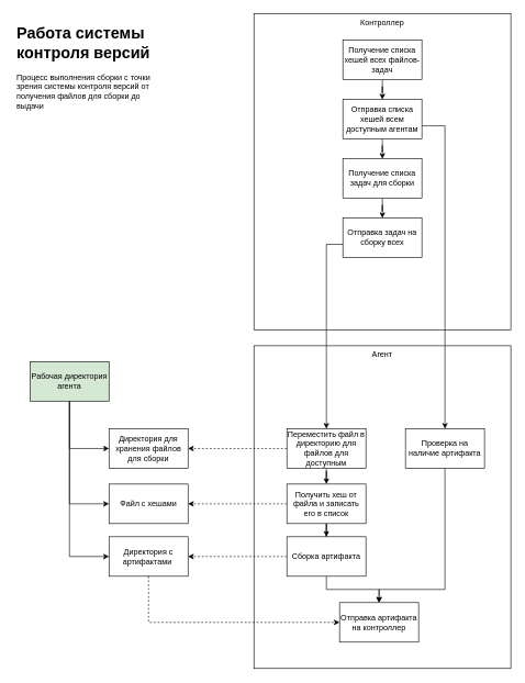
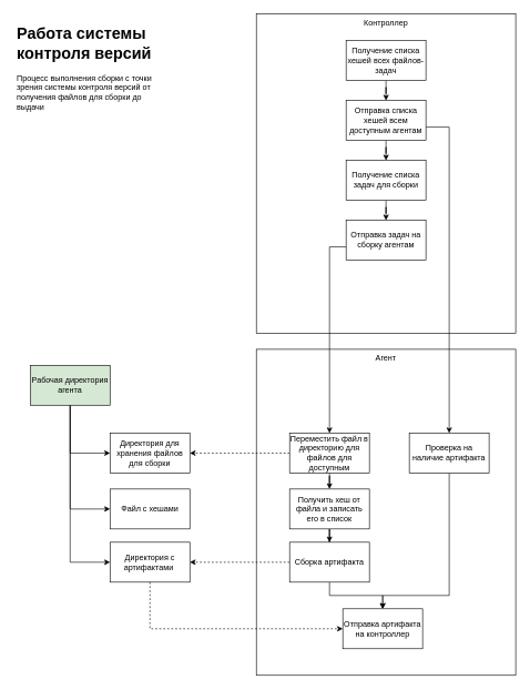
  <mxCell id="0" />
  <mxCell id="1" parent="0" />
  <mxCell id="2" style="edgeStyle=orthogonalEdgeStyle;rounded=0;orthogonalLoop=1;jettySize=auto;html=1;entryX=0;entryY=0.5;entryDx=0;entryDy=0;" parent="1" source="5" target="6" edge="1"><mxGeometry relative="1" as="geometry" /></mxCell>
  <mxCell id="3" style="edgeStyle=orthogonalEdgeStyle;rounded=0;orthogonalLoop=1;jettySize=auto;html=1;entryX=0;entryY=0.5;entryDx=0;entryDy=0;" parent="1" source="5" target="7" edge="1"><mxGeometry relative="1" as="geometry" /></mxCell>
  <mxCell id="4" style="edgeStyle=orthogonalEdgeStyle;rounded=0;orthogonalLoop=1;jettySize=auto;html=1;entryX=0;entryY=0.5;entryDx=0;entryDy=0;" parent="1" source="5" target="8" edge="1"><mxGeometry relative="1" as="geometry" /></mxCell>
  <mxCell id="5" value="Рабочая директория&lt;br&gt;агента" style="rounded=0;whiteSpace=wrap;html=1;fillColor=#d5e8d4;" parent="1" vertex="1"><mxGeometry x="45" y="548" width="120" height="60" as="geometry" /></mxCell>
  <mxCell id="6" value="Директория с артифактами&amp;nbsp;" style="rounded=0;whiteSpace=wrap;html=1;" parent="1" vertex="1"><mxGeometry x="165" y="814" width="120" height="60" as="geometry" /></mxCell>
  <mxCell id="7" value="Директория для хранения файлов для сборки" style="rounded=0;whiteSpace=wrap;html=1;" parent="1" vertex="1"><mxGeometry x="165" y="650" width="120" height="60" as="geometry" /></mxCell>
  <mxCell id="8" value="Файл с хешами" style="rounded=0;whiteSpace=wrap;html=1;" parent="1" vertex="1"><mxGeometry x="165" y="734" width="120" height="60" as="geometry" /></mxCell>
  <mxCell id="9" value="Агент" style="rounded=0;whiteSpace=wrap;html=1;verticalAlign=top;" parent="1" vertex="1"><mxGeometry x="385" y="524" width="390" height="490" as="geometry" /></mxCell>
  <mxCell id="10" value="Контроллер" style="rounded=0;whiteSpace=wrap;html=1;verticalAlign=top;" parent="1" vertex="1"><mxGeometry x="385" y="20" width="390" height="480" as="geometry" /></mxCell>
  <mxCell id="11" style="edgeStyle=orthogonalEdgeStyle;rounded=0;orthogonalLoop=1;jettySize=auto;html=1;entryX=0.5;entryY=0;entryDx=0;entryDy=0;" parent="1" source="13" target="16" edge="1"><mxGeometry relative="1" as="geometry" /></mxCell>
  <mxCell id="12" style="edgeStyle=orthogonalEdgeStyle;rounded=0;orthogonalLoop=1;jettySize=auto;html=1;dashed=1;" parent="1" source="13" target="7" edge="1"><mxGeometry relative="1" as="geometry" /></mxCell>
  <mxCell id="13" value="Переместить файл в директорию для файлов для доступным" style="rounded=0;whiteSpace=wrap;html=1;" parent="1" vertex="1"><mxGeometry x="435" y="650" width="120" height="60" as="geometry" /></mxCell>
  <mxCell id="14" style="edgeStyle=orthogonalEdgeStyle;rounded=0;orthogonalLoop=1;jettySize=auto;html=1;entryX=0.5;entryY=0;entryDx=0;entryDy=0;" parent="1" source="16" target="19" edge="1"><mxGeometry relative="1" as="geometry" /></mxCell>
- <mxCell id="15" style="edgeStyle=orthogonalEdgeStyle;rounded=0;orthogonalLoop=1;jettySize=auto;html=1;entryX=1;entryY=0.5;entryDx=0;entryDy=0;dashed=1;" parent="1" source="16" target="8" edge="1"><mxGeometry relative="1" as="geometry" /></mxCell>
  <mxCell id="16" value="Получить хеш от файла и записать его в список" style="rounded=0;whiteSpace=wrap;html=1;" parent="1" vertex="1"><mxGeometry x="435" y="734" width="120" height="60" as="geometry" /></mxCell>
  <mxCell id="17" style="edgeStyle=orthogonalEdgeStyle;rounded=0;orthogonalLoop=1;jettySize=auto;html=1;dashed=1;" parent="1" source="19" target="6" edge="1"><mxGeometry relative="1" as="geometry" /></mxCell>
  <mxCell id="18" style="edgeStyle=orthogonalEdgeStyle;rounded=0;orthogonalLoop=1;jettySize=auto;html=1;exitX=0.5;exitY=1;exitDx=0;exitDy=0;" parent="1" source="19" target="23" edge="1"><mxGeometry relative="1" as="geometry" /></mxCell>
  <mxCell id="19" value="Сборка артифакта" style="rounded=0;whiteSpace=wrap;html=1;" parent="1" vertex="1"><mxGeometry x="435" y="814" width="120" height="60" as="geometry" /></mxCell>
  <mxCell id="20" style="edgeStyle=orthogonalEdgeStyle;rounded=0;orthogonalLoop=1;jettySize=auto;html=1;exitX=0.5;exitY=1;exitDx=0;exitDy=0;entryX=0.5;entryY=0;entryDx=0;entryDy=0;" parent="1" source="21" target="23" edge="1"><mxGeometry relative="1" as="geometry"><Array as="points"><mxPoint x="675" y="894" /><mxPoint x="575" y="894" /></Array></mxGeometry></mxCell>
  <mxCell id="21" value="Проверка на наличие артифакта" style="rounded=0;whiteSpace=wrap;html=1;" parent="1" vertex="1"><mxGeometry x="615" y="650" width="120" height="60" as="geometry" /></mxCell>
  <mxCell id="22" value="&lt;h1&gt;Работа системы контроля версий&lt;/h1&gt;&lt;p&gt;Процесс выполнения сборки с точки зрения системы контроля версий от получения файлов для сборки до выдачи&lt;/p&gt;" style="text;html=1;strokeColor=none;fillColor=none;spacing=5;spacingTop=-20;whiteSpace=wrap;overflow=hidden;rounded=0;" parent="1" vertex="1"><mxGeometry x="20" y="30" width="240" height="140" as="geometry" /></mxCell>
  <mxCell id="23" value="Отправка артифакта на контроллер" style="rounded=0;whiteSpace=wrap;html=1;" parent="1" vertex="1"><mxGeometry x="515" y="914" width="120" height="60" as="geometry" /></mxCell>
  <mxCell id="24" style="edgeStyle=orthogonalEdgeStyle;rounded=0;orthogonalLoop=1;jettySize=auto;html=1;exitX=0.5;exitY=1;exitDx=0;exitDy=0;entryX=0;entryY=0.5;entryDx=0;entryDy=0;dashed=1;" parent="1" source="6" target="23" edge="1"><mxGeometry relative="1" as="geometry" /></mxCell>
  <mxCell id="25" style="edgeStyle=orthogonalEdgeStyle;rounded=0;orthogonalLoop=1;jettySize=auto;html=1;entryX=0.5;entryY=0;entryDx=0;entryDy=0;" parent="1" source="26" target="29" edge="1"><mxGeometry relative="1" as="geometry"><mxPoint x="575" y="107" as="targetPoint" /></mxGeometry></mxCell>
  <mxCell id="26" value="Получение списка хешей всех файлов-задач" style="rounded=0;whiteSpace=wrap;html=1;" parent="1" vertex="1"><mxGeometry x="520" y="60" width="120" height="60" as="geometry" /></mxCell>
  <mxCell id="27" style="edgeStyle=orthogonalEdgeStyle;rounded=0;orthogonalLoop=1;jettySize=auto;html=1;entryX=0.5;entryY=0;entryDx=0;entryDy=0;" parent="1" source="29" target="31" edge="1"><mxGeometry relative="1" as="geometry" /></mxCell>
  <mxCell id="28" style="edgeStyle=orthogonalEdgeStyle;rounded=0;orthogonalLoop=1;jettySize=auto;html=1;entryX=0.5;entryY=0;entryDx=0;entryDy=0;" parent="1" source="29" target="21" edge="1"><mxGeometry relative="1" as="geometry"><Array as="points"><mxPoint x="675" y="190" /></Array></mxGeometry></mxCell>
  <mxCell id="29" value="Отправка списка хешей всем доступным агентам" style="rounded=0;whiteSpace=wrap;html=1;" parent="1" vertex="1"><mxGeometry x="520" y="150" width="120" height="60" as="geometry" /></mxCell>
  <mxCell id="30" style="edgeStyle=orthogonalEdgeStyle;rounded=0;orthogonalLoop=1;jettySize=auto;html=1;" parent="1" source="31" target="33" edge="1"><mxGeometry relative="1" as="geometry" /></mxCell>
  <mxCell id="31" value="Получение списка задач для сборки" style="rounded=0;whiteSpace=wrap;html=1;" parent="1" vertex="1"><mxGeometry x="520" y="240" width="120" height="60" as="geometry" /></mxCell>
  <mxCell id="32" style="edgeStyle=orthogonalEdgeStyle;rounded=0;orthogonalLoop=1;jettySize=auto;html=1;" parent="1" source="33" target="13" edge="1"><mxGeometry relative="1" as="geometry"><Array as="points"><mxPoint x="495" y="370" /></Array></mxGeometry></mxCell>
- <mxCell id="33" value="Отправка задач на сборку всех" style="rounded=0;whiteSpace=wrap;html=1;" parent="1" vertex="1"><mxGeometry x="520" y="330" width="120" height="60" as="geometry" /></mxCell>
+ <mxCell id="33" value="Отправка задач на сборку агентам" style="rounded=0;whiteSpace=wrap;html=1;" parent="1" vertex="1"><mxGeometry x="520" y="330" width="120" height="60" as="geometry" /></mxCell>
